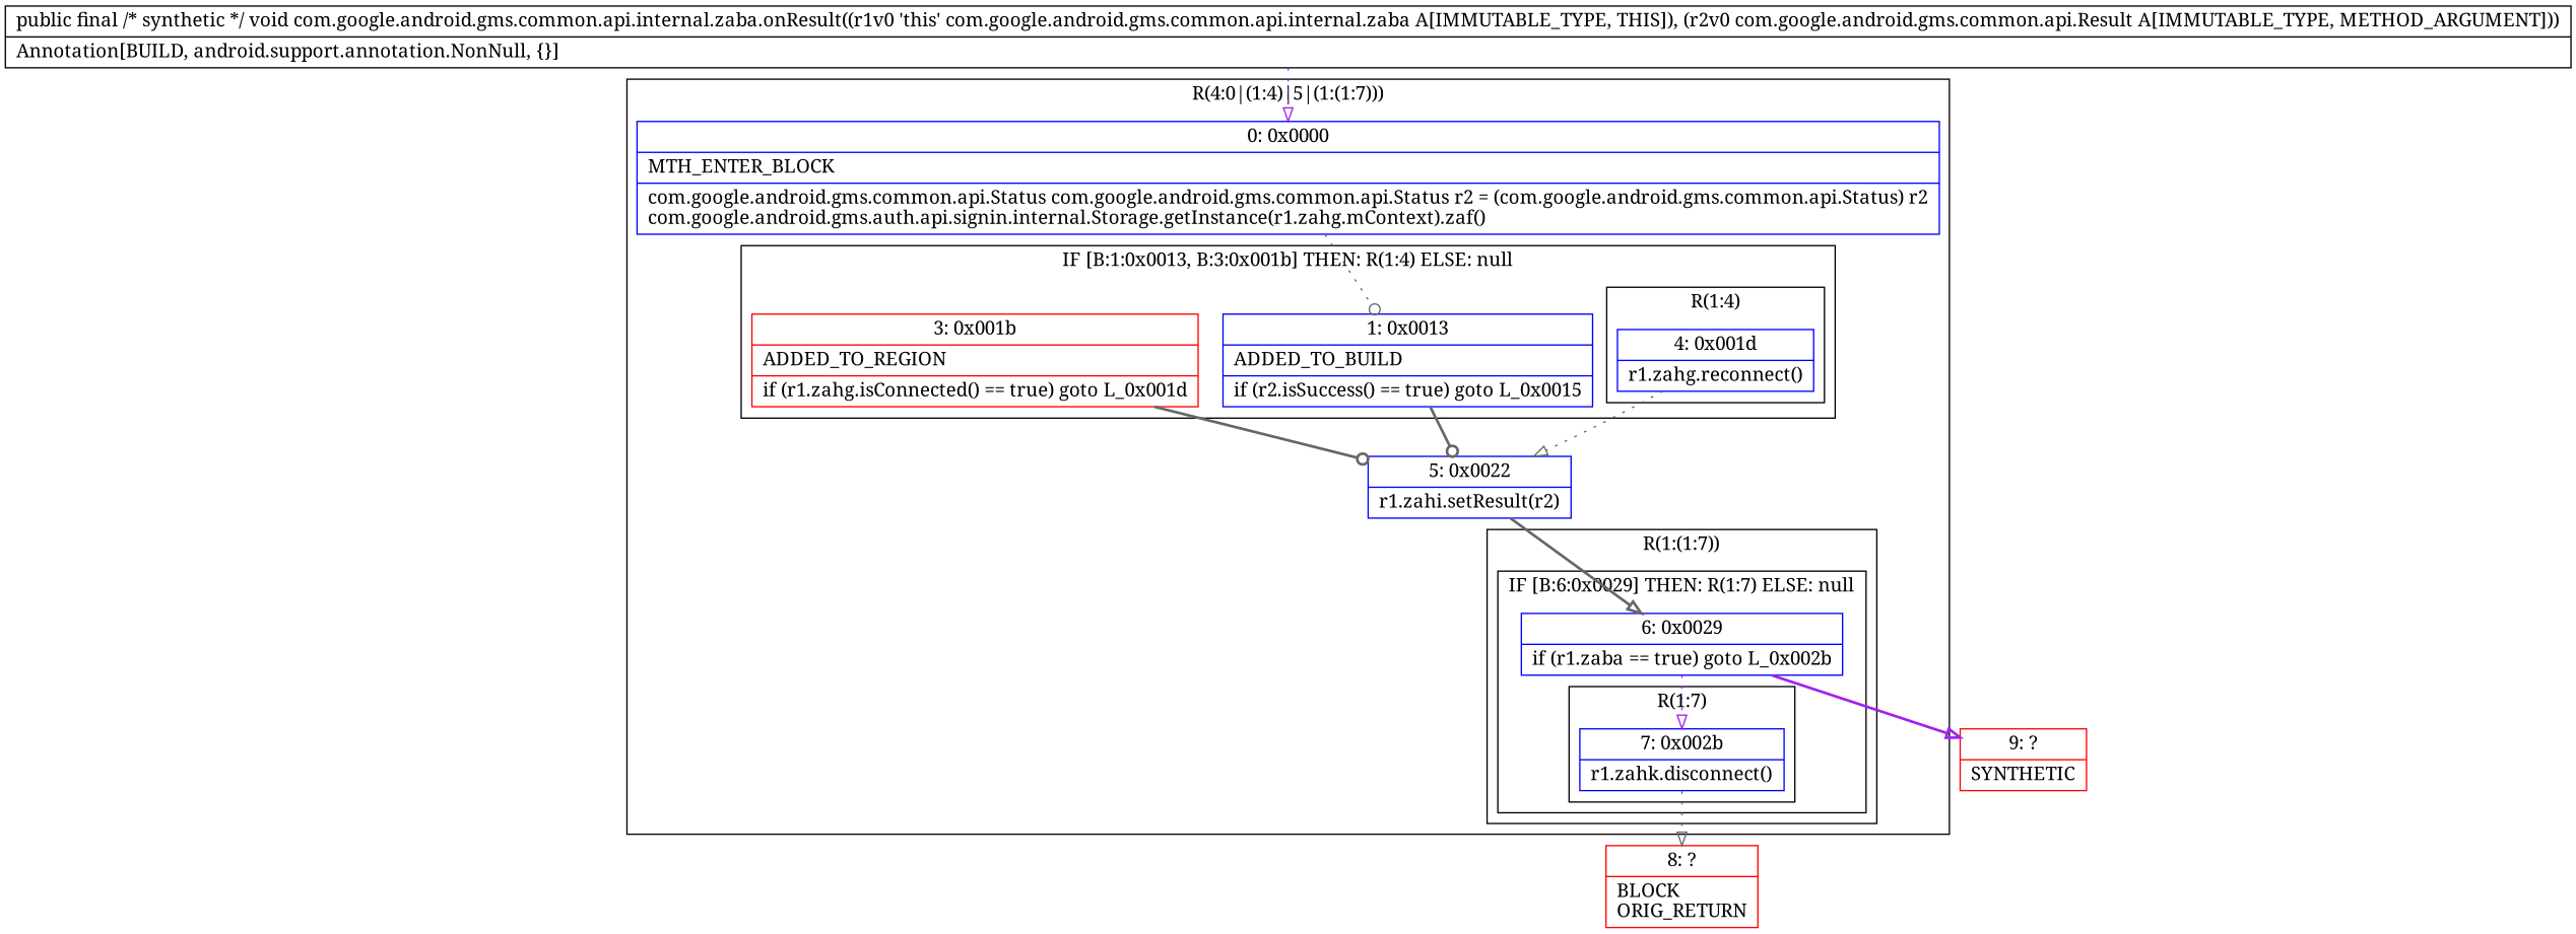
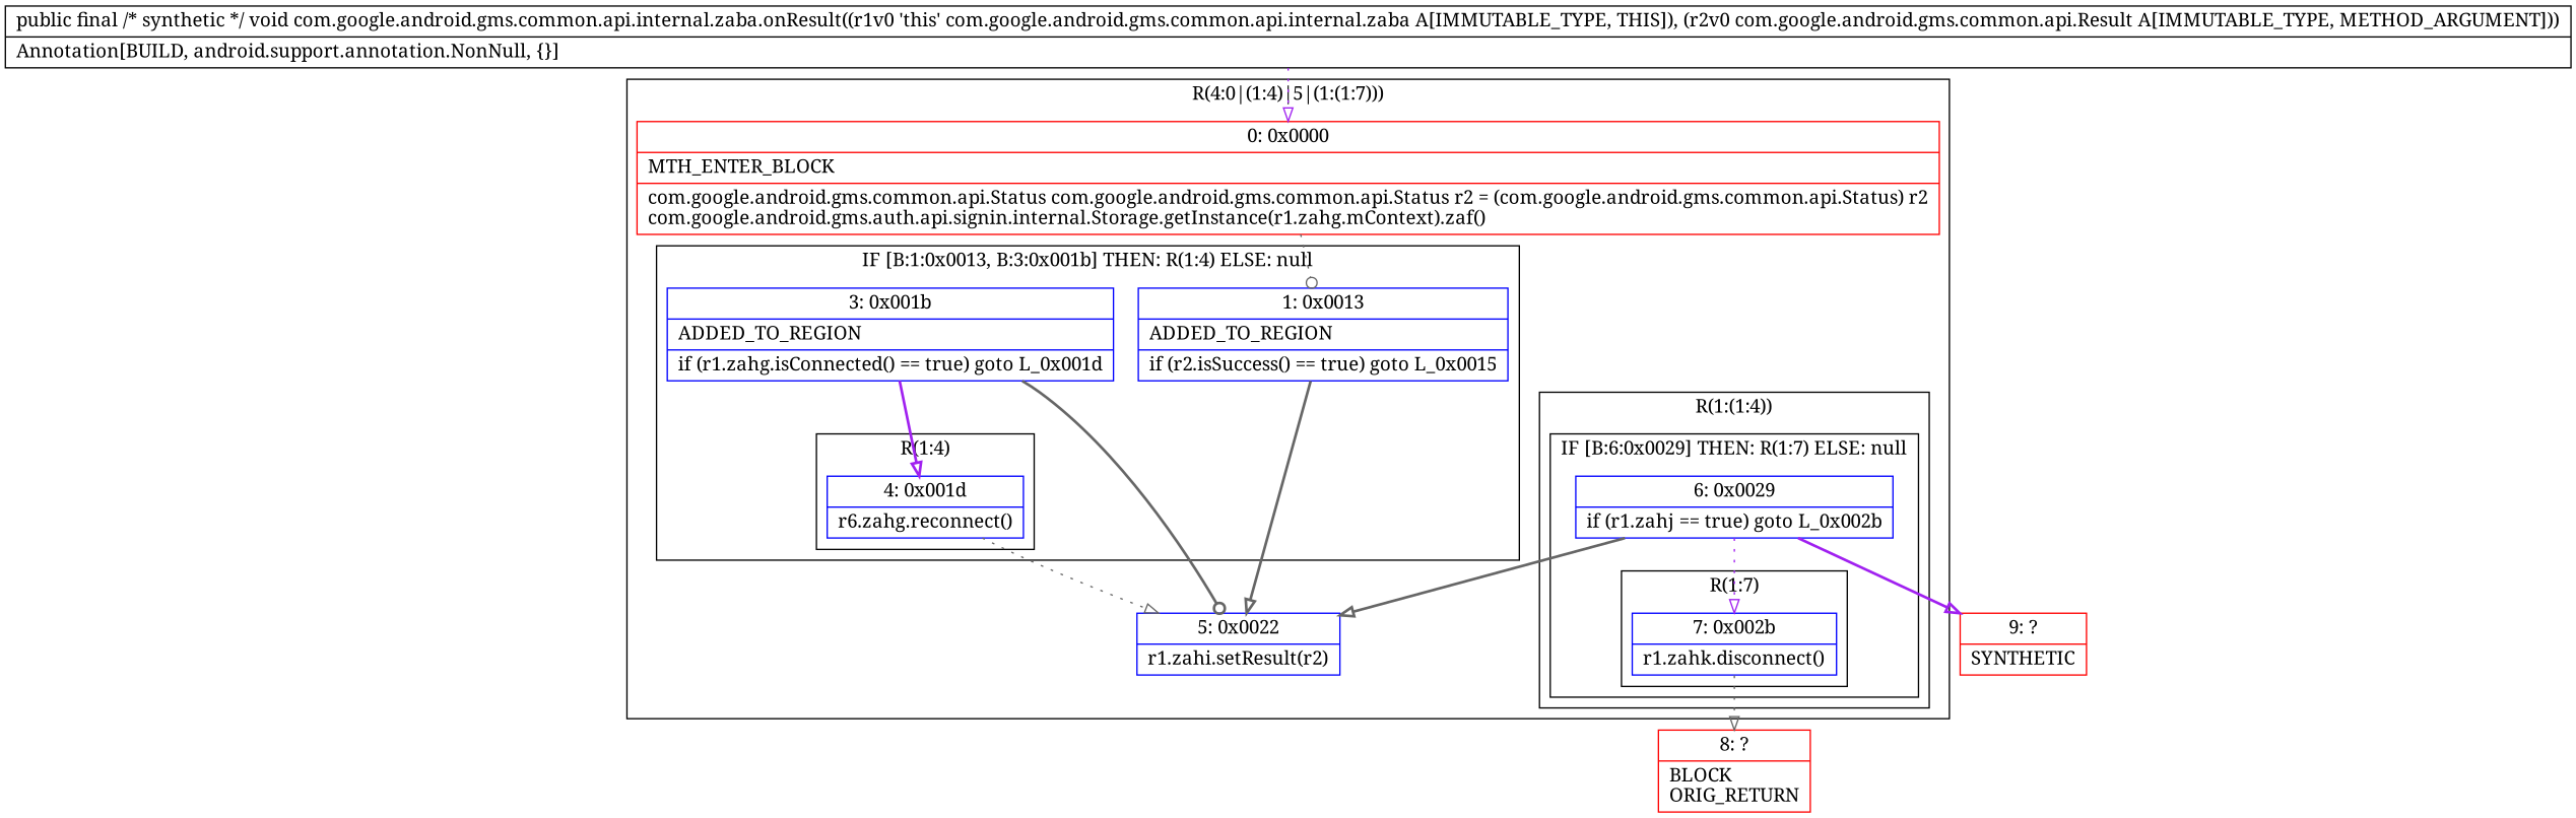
  digraph {
    fontname="Noto Serif"
    node [color=blue fontname="Noto Serif" shape=record]
    edge [arrowhead=onormal color=gray40 fontname="Noto Serif" style=dotted]
-   n1 [label="{4\:\ 0x001d|r1.zahg.reconnect()\l}"]
-   n2 [label="{1\:\ 0x0013|ADDED_TO_BUILD\l|if (r2.isSuccess() == true) goto L_0x0015\l}"]
-   n3 [color=red label="{3\:\ 0x001b|ADDED_TO_REGION\l|if (r1.zahg.isConnected() == true) goto L_0x001d\l}"]
+   n1 [label="{4\:\ 0x001d|r6.zahg.reconnect()\l}"]
+   n2 [label="{1\:\ 0x0013|ADDED_TO_REGION\l|if (r2.isSuccess() == true) goto L_0x0015\l}"]
+   n3 [label="{3\:\ 0x001b|ADDED_TO_REGION\l|if (r1.zahg.isConnected() == true) goto L_0x001d\l}"]
    n4 [label="{7\:\ 0x002b|r1.zahk.disconnect()\l}"]
-   n5 [label="{6\:\ 0x0029|if (r1.zaba == true) goto L_0x002b\l}"]
-   n6 [label="{0\:\ 0x0000|MTH_ENTER_BLOCK\l|com.google.android.gms.common.api.Status com.google.android.gms.common.api.Status r2 = (com.google.android.gms.common.api.Status) r2\lcom.google.android.gms.auth.api.signin.internal.Storage.getInstance(r1.zahg.mContext).zaf()\l}"]
+   n5 [label="{6\:\ 0x0029|if (r1.zahj == true) goto L_0x002b\l}"]
+   n6 [color=red label="{0\:\ 0x0000|MTH_ENTER_BLOCK\l|com.google.android.gms.common.api.Status com.google.android.gms.common.api.Status r2 = (com.google.android.gms.common.api.Status) r2\lcom.google.android.gms.auth.api.signin.internal.Storage.getInstance(r1.zahg.mContext).zaf()\l}"]
    n7 [label="{5\:\ 0x0022|r1.zahi.setResult(r2)\l}"]
    n8 [color=red label="{8\:\ ?|BLOCK\lORIG_RETURN\l}"]
    n9 [color=red label="{9\:\ ?|SYNTHETIC\l}"]
    n10 [label="{public final \/* synthetic *\/ void com.google.android.gms.common.api.internal.zaba.onResult((r1v0 'this' com.google.android.gms.common.api.internal.zaba A[IMMUTABLE_TYPE, THIS]), (r2v0 com.google.android.gms.common.api.Result A[IMMUTABLE_TYPE, METHOD_ARGUMENT]))  | Annotation[BUILD, android.support.annotation.NonNull, \{\}]\l}" color=""]
    subgraph cluster_1 {
      label="R(4:0|(1:4)|5|(1:(1:7)))"
      n6
      n7
      subgraph cluster_2 {
        label="IF [B:1:0x0013, B:3:0x001b] THEN: R(1:4) ELSE: null"
        n2
        n3
        subgraph cluster_3 {
          label="R(1:4)"
          n1
        }
      }
      subgraph cluster_4 {
-       label="R(1:(1:7))"
+       label="R(1:(1:4))"
        subgraph cluster_5 {
          label="IF [B:6:0x0029] THEN: R(1:7) ELSE: null"
          n5
          subgraph cluster_6 {
            label="R(1:7)"
            n4
          }
        }
      }
    }
    n1 -> n7
-   n2 -> n7 [arrowhead=odot style=bold]
+   n2 -> n7 [style=bold]
+   n3 -> n1 [color=purple style=bold]
    n3 -> n7 [arrowhead=odot style=bold]
    n4 -> n8
    n5 -> n4 [color=purple]
    n5 -> n9 [color=purple style=bold]
    n6 -> n2 [arrowhead=odot]
-   n7 -> n5 [style=bold]
+   n5 -> n7 [style=bold]
    n10 -> n6 [color=purple]
  }
